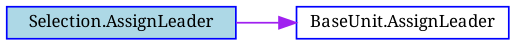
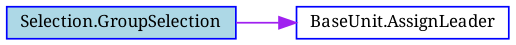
  digraph {
    rankdir=RL
    fontname="Noto Serif"
    node [color=blue fontname="Noto Serif" fontsize=10 shape=box style=filled]
    n1 [fillcolor=white fontcolor=black height=0.2 label="BaseUnit.AssignLeader" width=0.4]
-   n2 [fillcolor=lightblue height=0.2 label="Selection.AssignLeader" width=0.4]
+   n2 [fillcolor=lightblue height=0.2 label="Selection.GroupSelection" width=0.4]
    n1 -> n2 [color=purple dir=back fontname="Noto Serif" fontsize=10 labelfontname=Helvetica labelfontsize=10 style=solid]
  }
